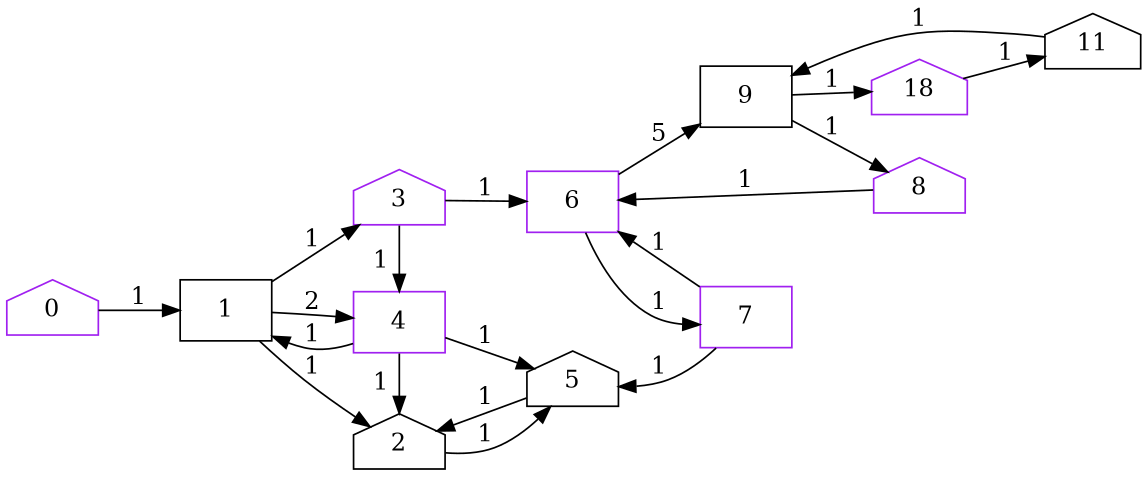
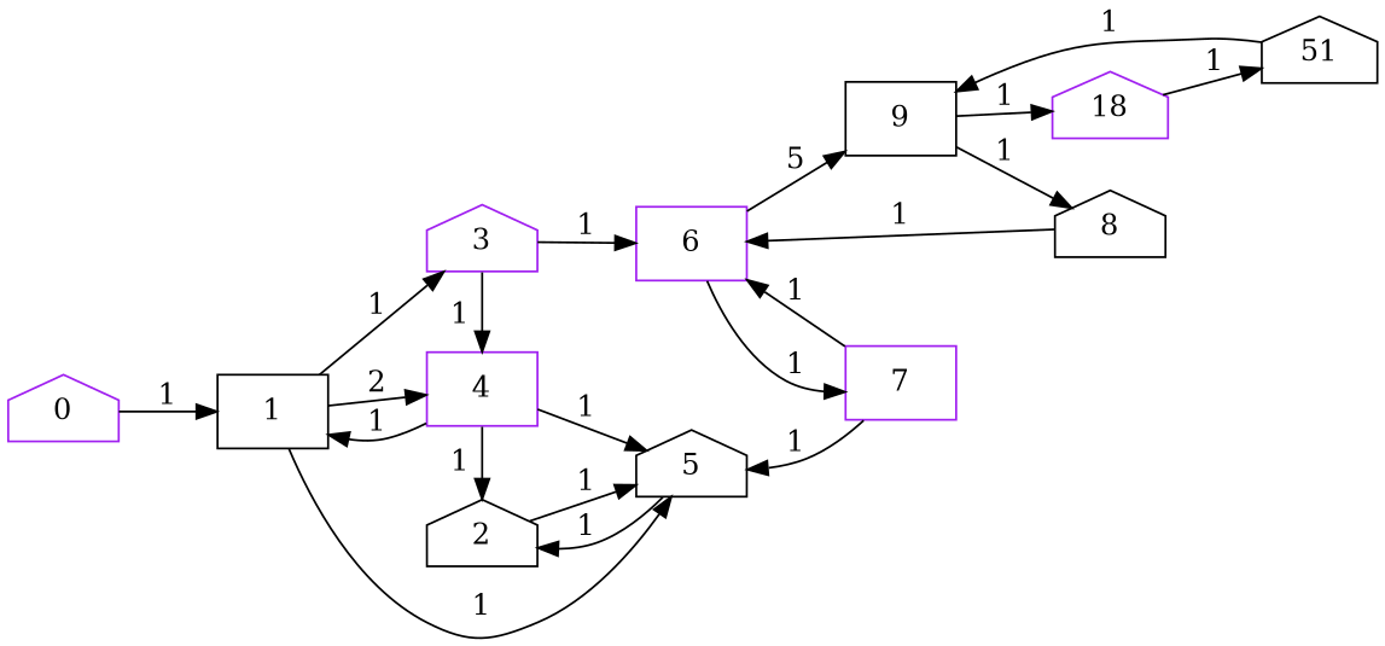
  digraph {
    rankdir=LR
    ranksep=equally
    node [color=purple shape=house]
    0
    1 [color=black shape=box]
    2 [color=black]
    3
    4 [shape=box]
    5 [color=black]
    6 [shape=box]
    7 [shape=box]
    9 [color=black shape=box]
-   8
+   8 [color=black]
    n11 [label=18]
-   11 [color=black]
+   11 [color=black label=51]
    subgraph sub_1 {
      rank=same
      0
    }
    subgraph sub_2 {
      rank=same
      1
    }
    subgraph sub_3 {
      rank=same
      2
      3
      4
    }
    subgraph sub_4 {
      rank=same
      5
      6
    }
    subgraph sub_5 {
      rank=same
      7
      9
    }
    subgraph sub_6 {
      rank=same
      8
      n11
    }
    subgraph sub_7 {
      rank=same
      11
    }
    subgraph sub_8 {
      rank=same
    }
    0 -> 1 [label=1]
-   1 -> 2 [label=1]
+   1 -> 5 [label=1]
    1 -> 3 [label=1]
    1 -> 4 [label=2]
    2 -> 5 [label=1]
    3 -> 4 [label=1]
    3 -> 6 [label=1]
    4 -> 1 [label=1]
    4 -> 2 [label=1]
    4 -> 5 [label=1]
    5 -> 2 [label=1]
    6 -> 7 [label=1]
    6 -> 9 [label=5]
    7 -> 5 [label=1]
    7 -> 6 [label=1]
    9 -> 8 [label=1]
    9 -> n11 [label=1]
    8 -> 6 [label=1]
    n11 -> 11 [label=1]
    11 -> 9 [label=1]
  }
